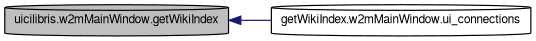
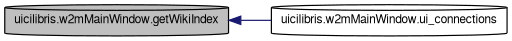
  digraph {
    rankdir=LR
    node [color=black fontname=FreeSans fontsize=10 shape=cylinder style=filled]
    n1 [fillcolor=grey75 fontcolor=black height=0.2 label="uicilibris.w2mMainWindow.getWikiIndex" width=0.4]
-   n2 [fillcolor=white height=0.2 label="getWikiIndex.w2mMainWindow.ui_connections" width=0.4]
+   n2 [fillcolor=white height=0.2 label="uicilibris.w2mMainWindow.ui_connections" width=0.4]
    n1 -> n2 [color=midnightblue dir=back fontname=FreeSans fontsize=10 labelfontname=FreeSans labelfontsize=10 style=solid]
  }
